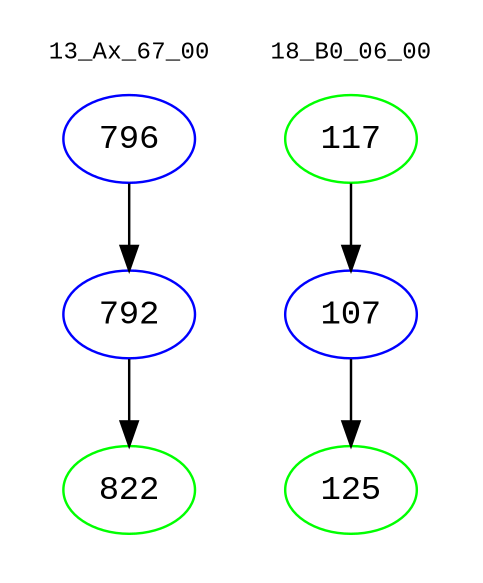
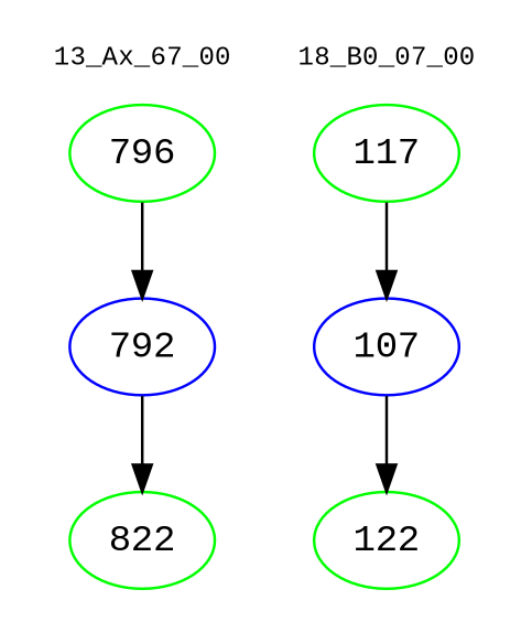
  digraph {
    fontname="Liberation Mono"
    node [color=blue fontname="Liberation Mono"]
    edge [color=black fontname="Liberation Mono"]
-   n1 [label=796]
+   n1 [color=green label=796]
    n2 [label=792]
    n3 [color=green label=822]
    n4 [color=green label=117]
    n5 [label=107]
-   n6 [color=green label=125]
+   n6 [color=green label=122]
    subgraph cluster_1 {
      color=white
      fontsize=10
      label="13_Ax_67_00"
      n1
      n2
      n3
    }
    subgraph cluster_2 {
      color=white
      fontsize=10
-     label="18_B0_06_00"
+     label="18_B0_07_00"
      n4
      n5
      n6
    }
    n1 -> n2
    n2 -> n3
    n4 -> n5
    n5 -> n6
  }
